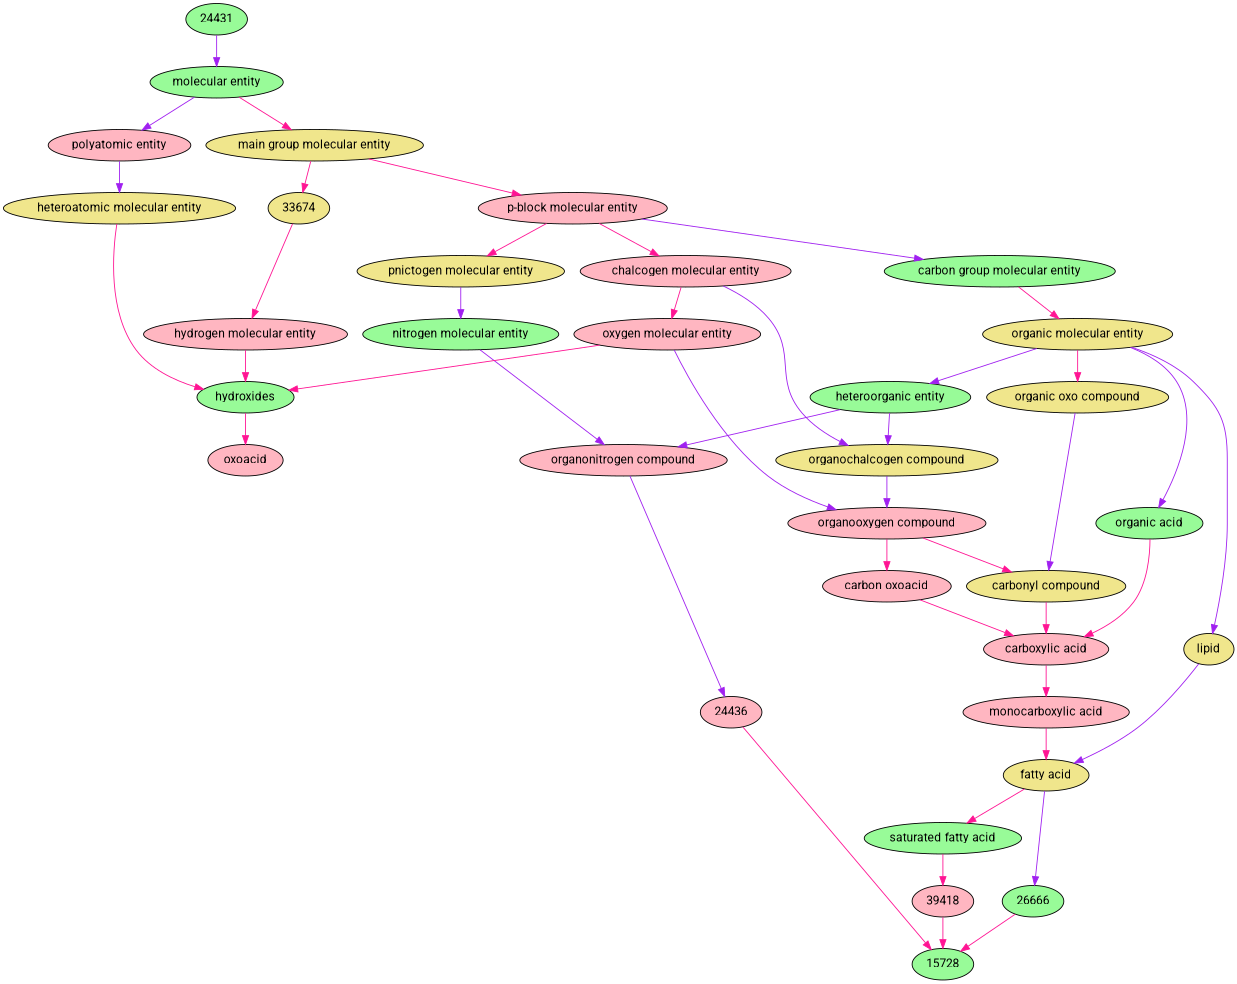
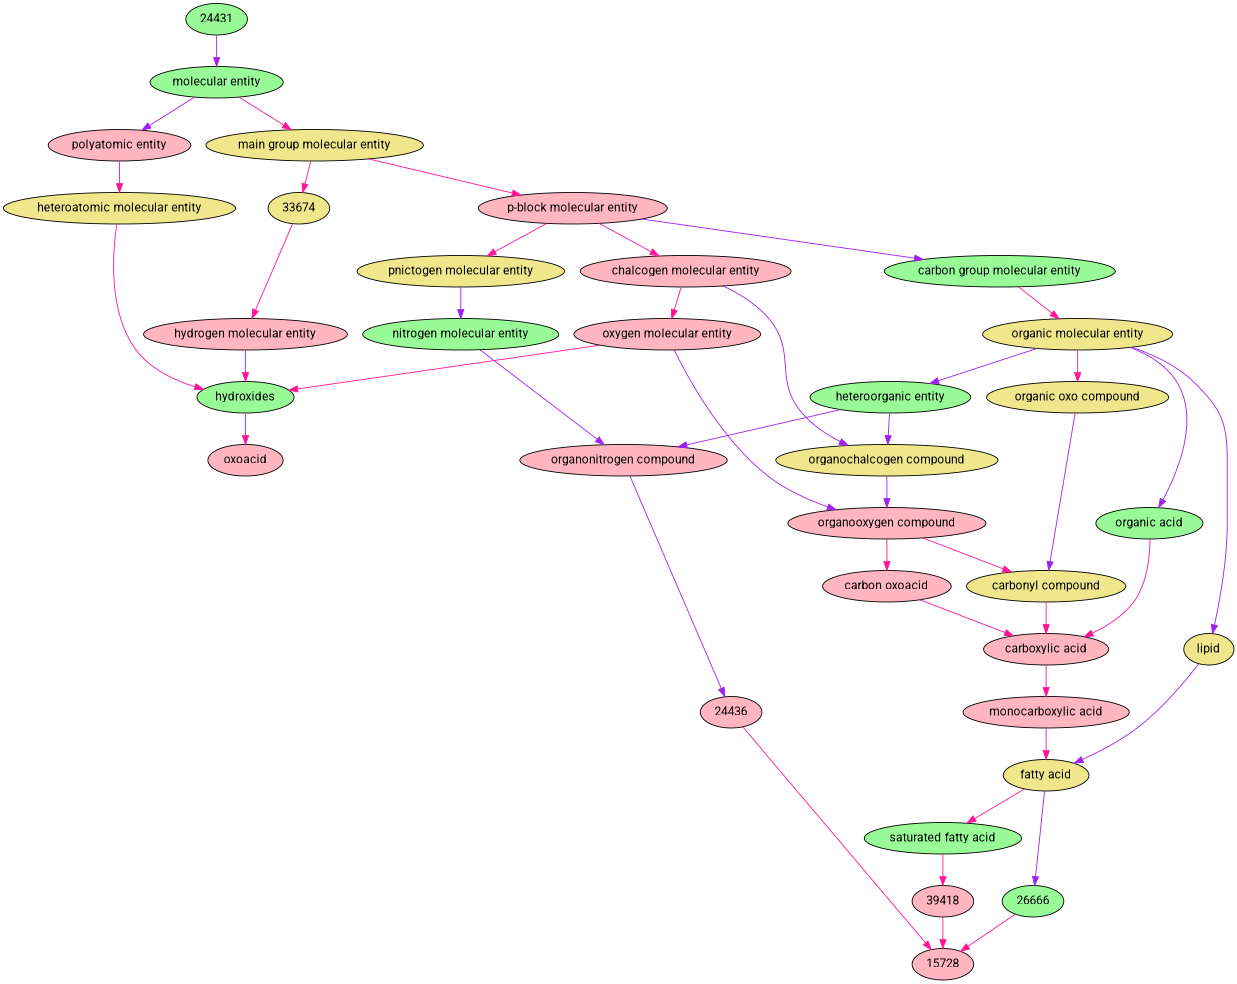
  digraph {
    fontname=Roboto
    node [fillcolor=lightpink fontname=Roboto style=filled]
    edge [color=deeppink fontname=Roboto]
-   n1 [fillcolor=palegreen label=15728]
+   n1 [label=15728]
    n2 [label=24436]
    n3 [fillcolor=palegreen label=26666]
    n4 [label=39418]
    n5 [label="organonitrogen compound"]
    n6 [fillcolor=khaki label="fatty acid"]
    n7 [fillcolor=palegreen label="saturated fatty acid"]
    n8 [fillcolor=palegreen label="nitrogen molecular entity"]
    n9 [fillcolor=palegreen label="heteroorganic entity"]
    n10 [fillcolor=khaki label="organochalcogen compound"]
    n11 [label="organooxygen compound"]
    n12 [label="monocarboxylic acid"]
    n13 [fillcolor=khaki label=lipid]
    n14 [fillcolor=khaki label="pnictogen molecular entity"]
    n15 [fillcolor=khaki label="organic molecular entity"]
    n16 [fillcolor=palegreen label="organic acid"]
    n17 [fillcolor=khaki label="organic oxo compound"]
    n18 [label="carboxylic acid"]
    n19 [fillcolor=khaki label="carbonyl compound"]
    n20 [label="p-block molecular entity"]
    n21 [fillcolor=palegreen label="carbon group molecular entity"]
    n22 [label="chalcogen molecular entity"]
    n23 [label="oxygen molecular entity"]
    n24 [label="carbon oxoacid"]
    n25 [fillcolor=khaki label="main group molecular entity"]
    n26 [fillcolor=khaki label=33674]
    n27 [label="hydrogen molecular entity"]
    n28 [label=oxoacid]
    n29 [fillcolor=palegreen label="molecular entity"]
    n30 [label="polyatomic entity"]
    n31 [fillcolor=khaki label="heteroatomic molecular entity"]
    n32 [fillcolor=palegreen label=hydroxides]
    n33 [fillcolor=palegreen label=24431]
    n2 -> n1
    n3 -> n1
    n4 -> n1
    n5 -> n2 [color=purple]
    n6 -> n3 [color=purple]
    n6 -> n7
    n7 -> n4
    n8 -> n5 [color=purple]
    n9 -> n5 [color=purple]
    n9 -> n10 [color=purple]
    n10 -> n11 [color=purple]
    n11 -> n19
    n11 -> n24
    n12 -> n6
    n13 -> n6 [color=purple]
    n14 -> n8 [color=purple]
    n15 -> n9 [color=purple]
    n15 -> n13 [color=purple]
    n15 -> n16 [color=purple]
    n15 -> n17
    n16 -> n18
    n17 -> n19 [color=purple]
    n18 -> n12
    n19 -> n18
    n20 -> n14
    n20 -> n21 [color=purple]
    n20 -> n22
    n21 -> n15
    n22 -> n10 [color=purple]
    n22 -> n23
    n23 -> n11 [color=purple]
    n23 -> n32
    n24 -> n18
    n25 -> n20
    n25 -> n26
    n26 -> n27
    n27 -> n32
    n29 -> n25
    n29 -> n30 [color=purple]
-   n30 -> n31 [color=purple]
+   n30 -> n31
    n31 -> n32
    n32 -> n28
    n33 -> n29 [color=purple]
  }
